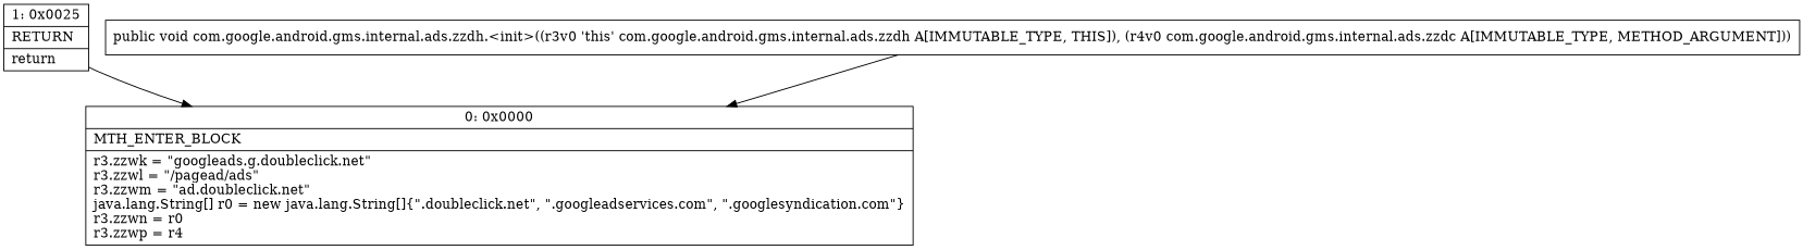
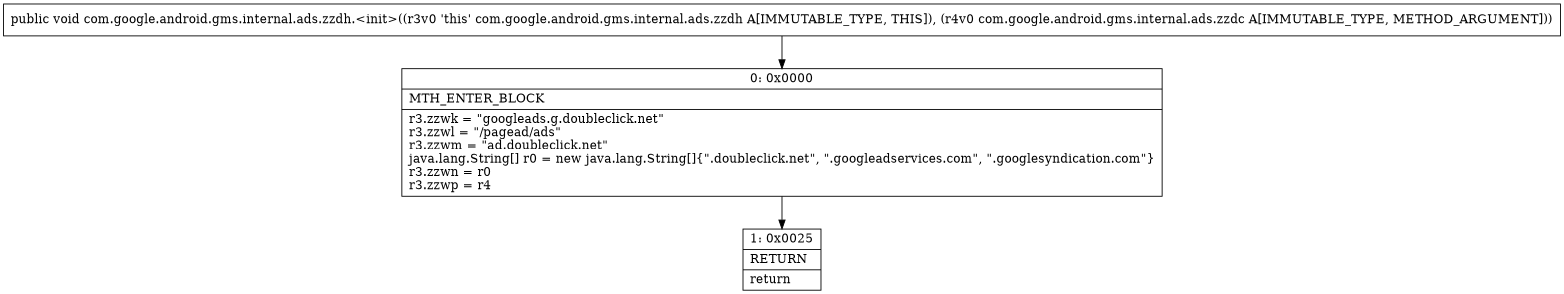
  digraph {
    node [shape=record]
    n1 [label="{0\:\ 0x0000|MTH_ENTER_BLOCK\l|r3.zzwk = \"googleads.g.doubleclick.net\"\lr3.zzwl = \"\/pagead\/ads\"\lr3.zzwm = \"ad.doubleclick.net\"\ljava.lang.String[] r0 = new java.lang.String[]\{\".doubleclick.net\", \".googleadservices.com\", \".googlesyndication.com\"\}\lr3.zzwn = r0\lr3.zzwp = r4\l}"]
    n2 [label="{1\:\ 0x0025|RETURN\l|return\l}"]
    n3 [label="{public void com.google.android.gms.internal.ads.zzdh.\<init\>((r3v0 'this' com.google.android.gms.internal.ads.zzdh A[IMMUTABLE_TYPE, THIS]), (r4v0 com.google.android.gms.internal.ads.zzdc A[IMMUTABLE_TYPE, METHOD_ARGUMENT])) }"]
-   n2 -> n1
+   n1 -> n2
    n3 -> n1
  }
